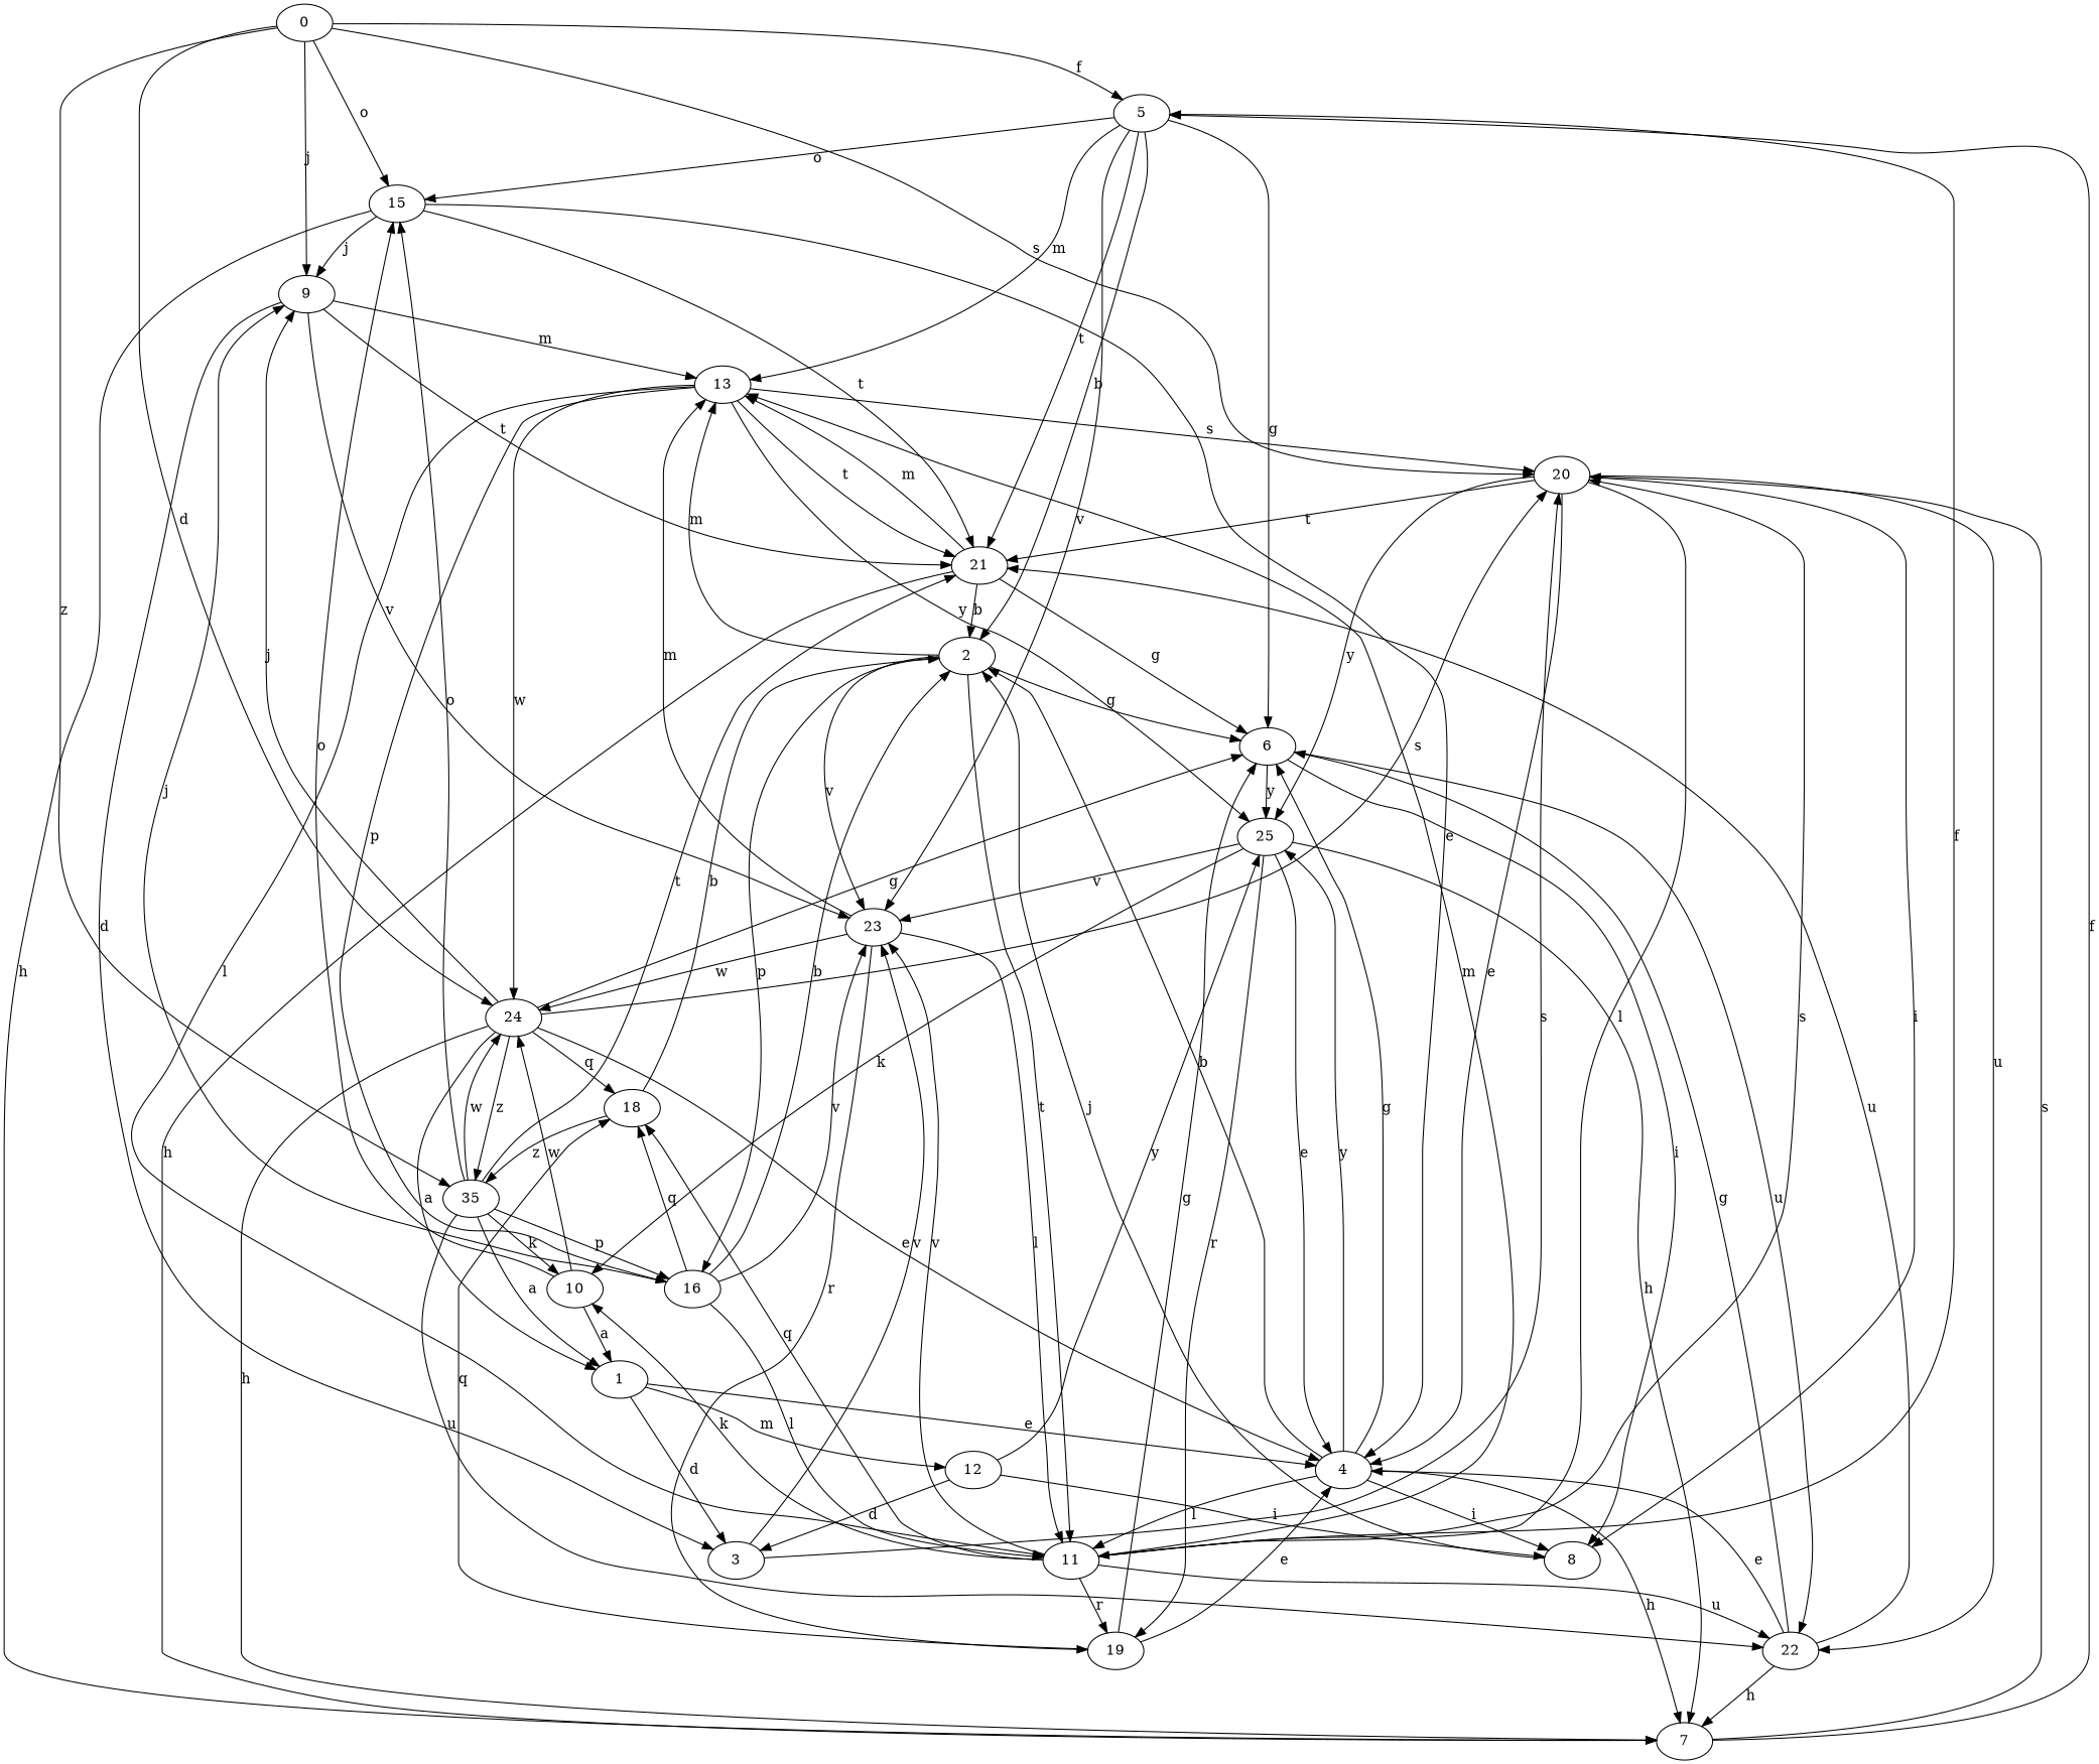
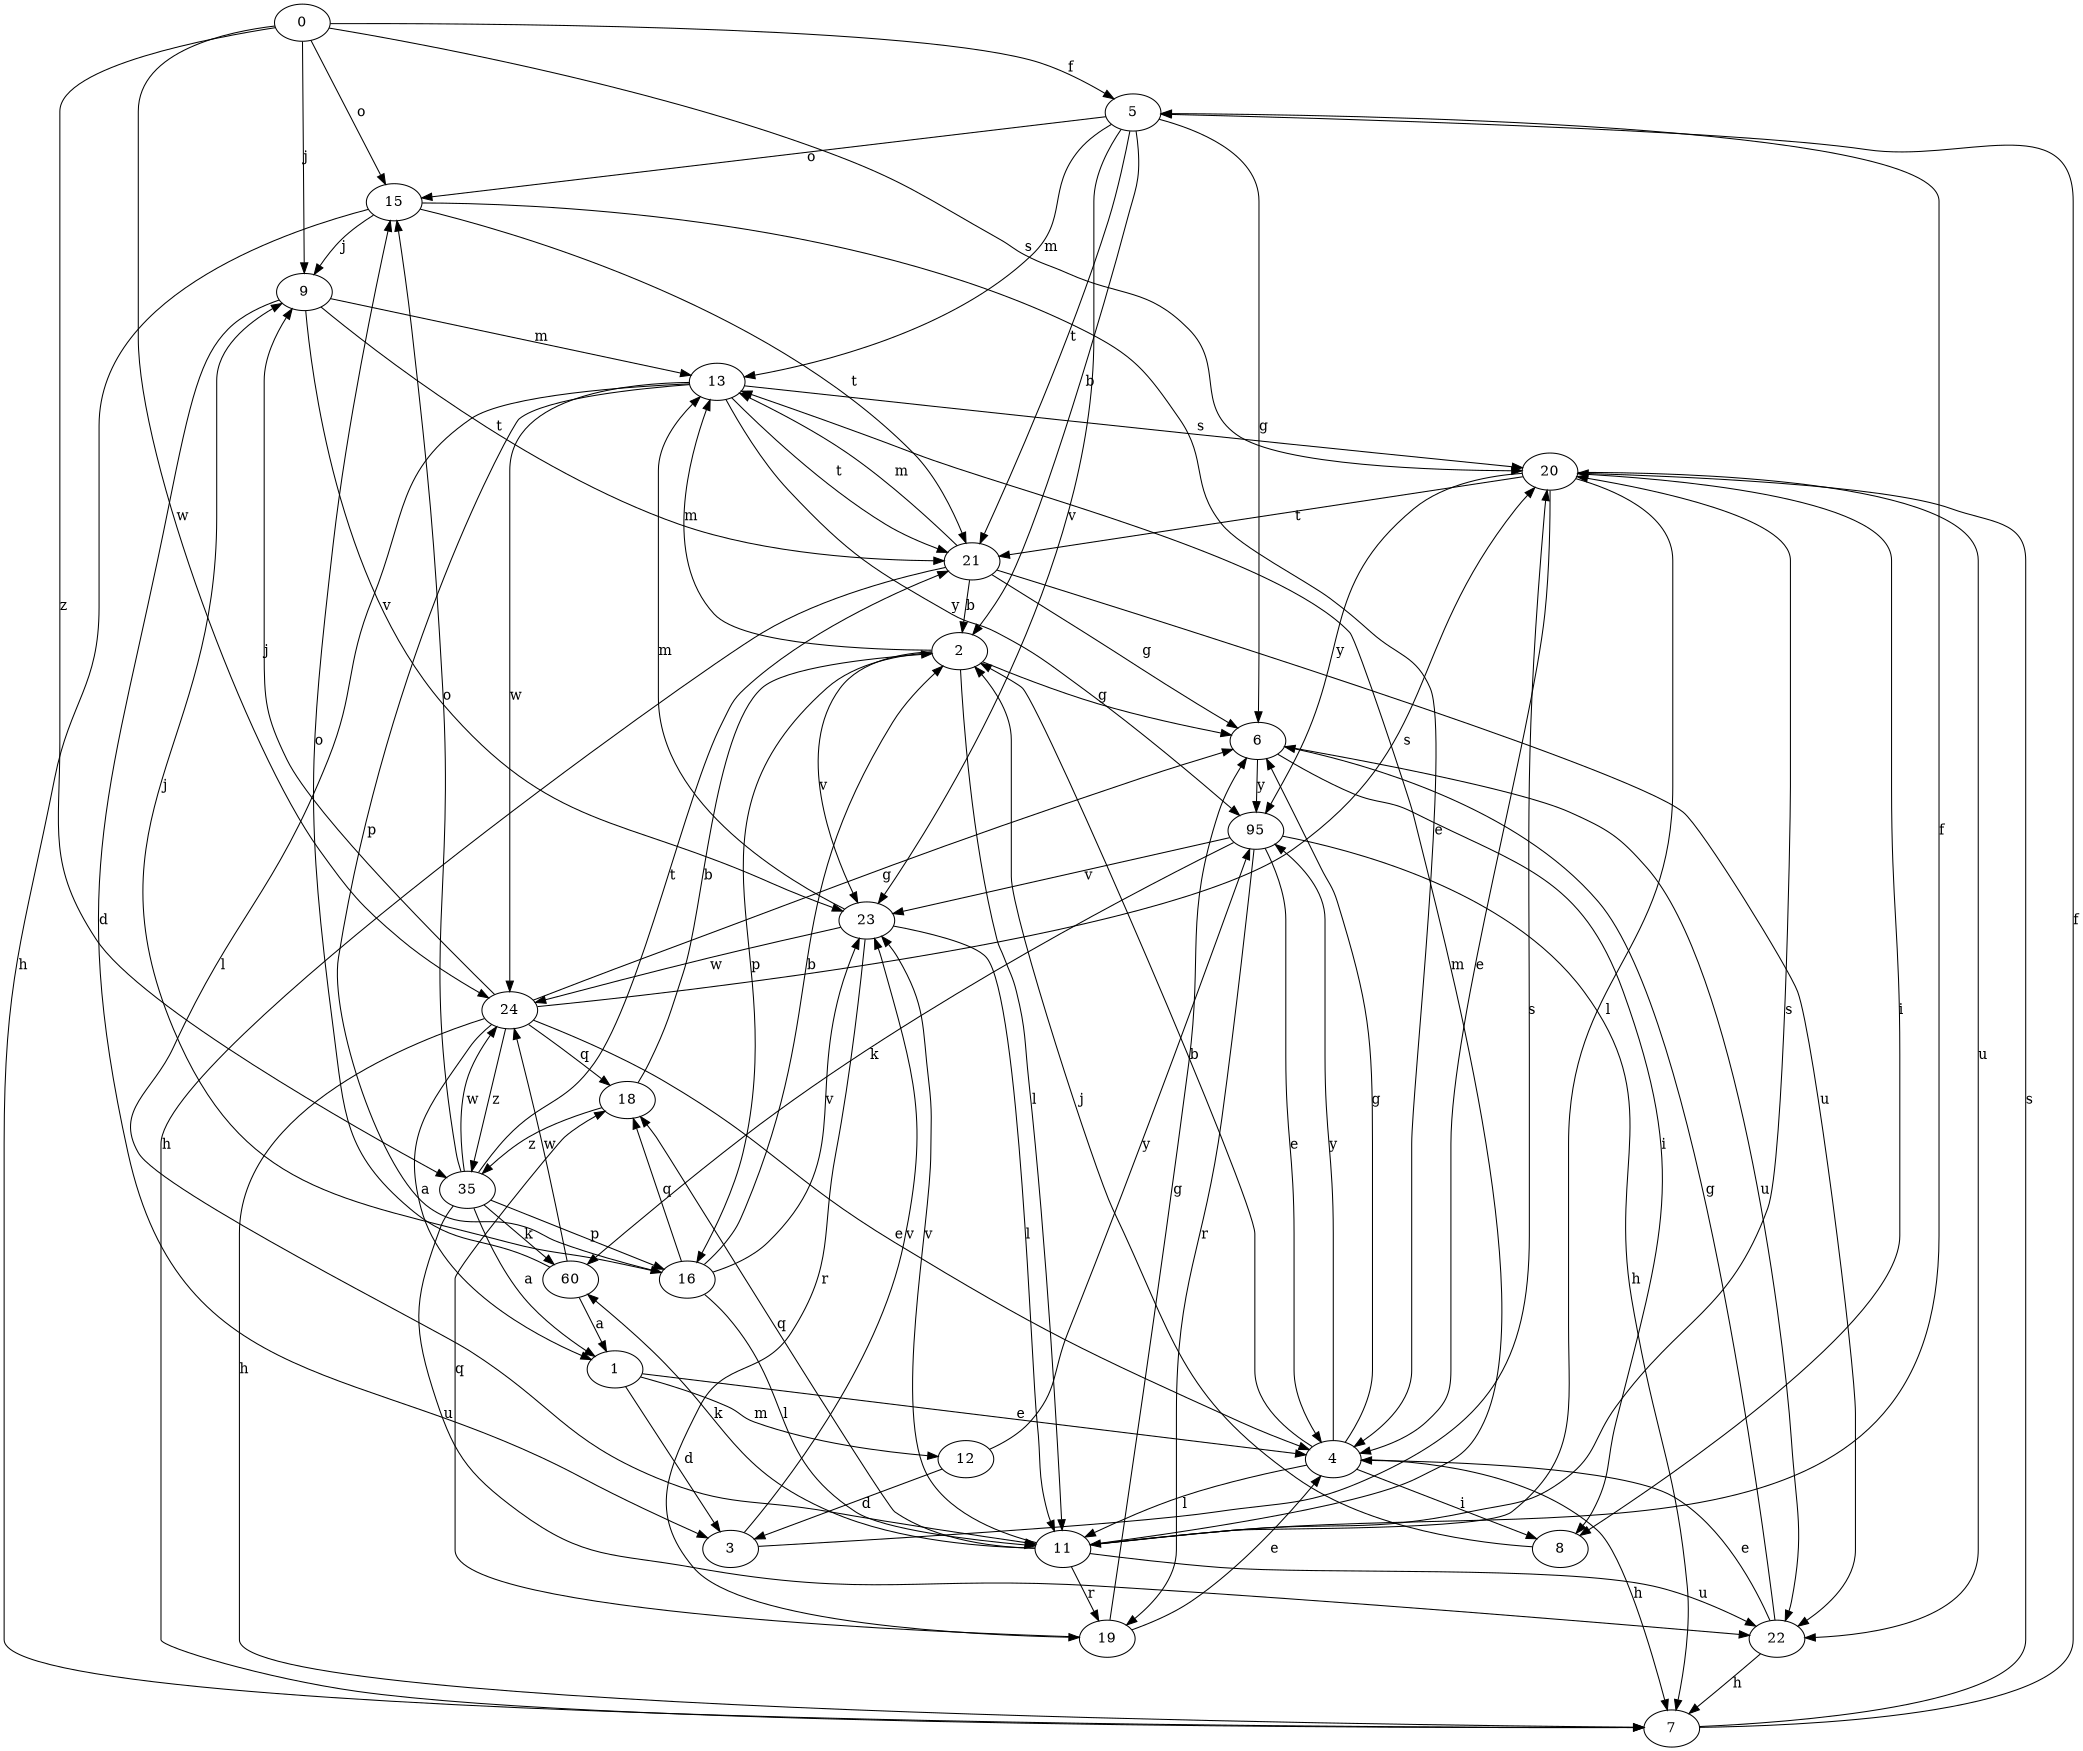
  strict digraph {
    0
    5
    9
    15
    20
    24
    n7 [label=35]
    2
    6
    13
    23
    21
    3
    4
    7
    11
    8
-   25
+   25 [label=95]
    22
    1
    18
    16
-   10
+   10 [label=60]
    12
    19
    0 -> 5 [label=f]
    0 -> 9 [label=j]
    0 -> 15 [label=o]
    0 -> 20 [label=s]
-   0 -> 24 [label=d]
+   0 -> 24 [label=w]
    0 -> n7 [label=z]
    5 -> 15 [label=o]
    5 -> 2 [label=b]
    5 -> 6 [label=g]
    5 -> 13 [label=m]
    5 -> 23 [label=v]
    5 -> 21 [label=t]
    9 -> 13 [label=m]
    9 -> 23 [label=v]
    9 -> 21 [label=t]
    9 -> 3 [label=d]
    15 -> 9 [label=j]
    15 -> 21 [label=t]
    15 -> 4 [label=e]
    15 -> 7 [label=h]
    20 -> 21 [label=t]
    20 -> 4 [label=e]
    20 -> 11 [label=l]
    20 -> 8 [label=i]
    20 -> 25 [label=y]
    20 -> 22 [label=u]
    24 -> 9 [label=j]
    24 -> 20 [label=s]
    24 -> n7 [label=z]
    24 -> 6 [label=g]
    24 -> 4 [label=e]
    24 -> 7 [label=h]
    24 -> 1 [label=a]
    24 -> 18 [label=q]
    n7 -> 15 [label=o]
    n7 -> 24 [label=w]
    n7 -> 21 [label=t]
    n7 -> 22 [label=u]
    n7 -> 1 [label=a]
    n7 -> 16 [label=p]
    n7 -> 10 [label=k]
    2 -> 6 [label=g]
    2 -> 13 [label=m]
    2 -> 23 [label=v]
-   2 -> 11 [label=t]
+   2 -> 11 [label=l]
    2 -> 16 [label=p]
    6 -> 8 [label=i]
    6 -> 25 [label=y]
    6 -> 22 [label=u]
    13 -> 20 [label=s]
    13 -> 24 [label=w]
    13 -> 21 [label=t]
    13 -> 11 [label=l]
    13 -> 25 [label=y]
    13 -> 16 [label=p]
    23 -> 24 [label=w]
    23 -> 13 [label=m]
    23 -> 11 [label=l]
    23 -> 19 [label=r]
    21 -> 2 [label=b]
    21 -> 6 [label=g]
    21 -> 13 [label=m]
    21 -> 7 [label=h]
-   22 -> 21 [label=u]
+   21 -> 22 [label=u]
    3 -> 20 [label=s]
    3 -> 23 [label=v]
    4 -> 2 [label=b]
    4 -> 6 [label=g]
    4 -> 7 [label=h]
    4 -> 11 [label=l]
    4 -> 8 [label=i]
    4 -> 25 [label=y]
    7 -> 5 [label=f]
    7 -> 20 [label=s]
    11 -> 5 [label=f]
    11 -> 20 [label=s]
    11 -> 13 [label=m]
    11 -> 23 [label=v]
    11 -> 22 [label=u]
    11 -> 18 [label=q]
    11 -> 10 [label=k]
    11 -> 19 [label=r]
    8 -> 2 [label=j]
    25 -> 23 [label=v]
    25 -> 4 [label=e]
    25 -> 7 [label=h]
    25 -> 10 [label=k]
    25 -> 19 [label=r]
    22 -> 6 [label=g]
    22 -> 4 [label=e]
    22 -> 7 [label=h]
    1 -> 3 [label=d]
    1 -> 4 [label=e]
    1 -> 12 [label=m]
    18 -> n7 [label=z]
    18 -> 2 [label=b]
    16 -> 9 [label=j]
    16 -> 2 [label=b]
    16 -> 23 [label=v]
    16 -> 11 [label=l]
    16 -> 18 [label=q]
    10 -> 15 [label=o]
    10 -> 24 [label=w]
    10 -> 1 [label=a]
    12 -> 3 [label=d]
-   12 -> 8 [label=i]
    12 -> 25 [label=y]
    19 -> 6 [label=g]
    19 -> 4 [label=e]
    19 -> 18 [label=q]
  }
